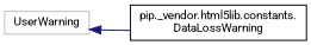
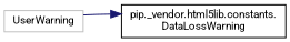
  digraph {
    rankdir=LR
    fontname=Roboto
    node [fillcolor=white fontname=Roboto fontsize=10 shape=record style=filled]
    n1 [color=grey75 height=0.2 label=UserWarning width=0.4]
    n2 [color=black height=0.2 label="pip._vendor.html5lib.constants.\lDataLossWarning" width=0.4]
-   n1 -> n2 [color=midnightblue dir=back fontname=Roboto fontsize=10 labelfontname=Helvetica labelfontsize=10 style=solid]
+   n2 -> n1 [color=midnightblue dir=back fontname=Roboto fontsize=10 labelfontname=Helvetica labelfontsize=10 style=solid]
  }
